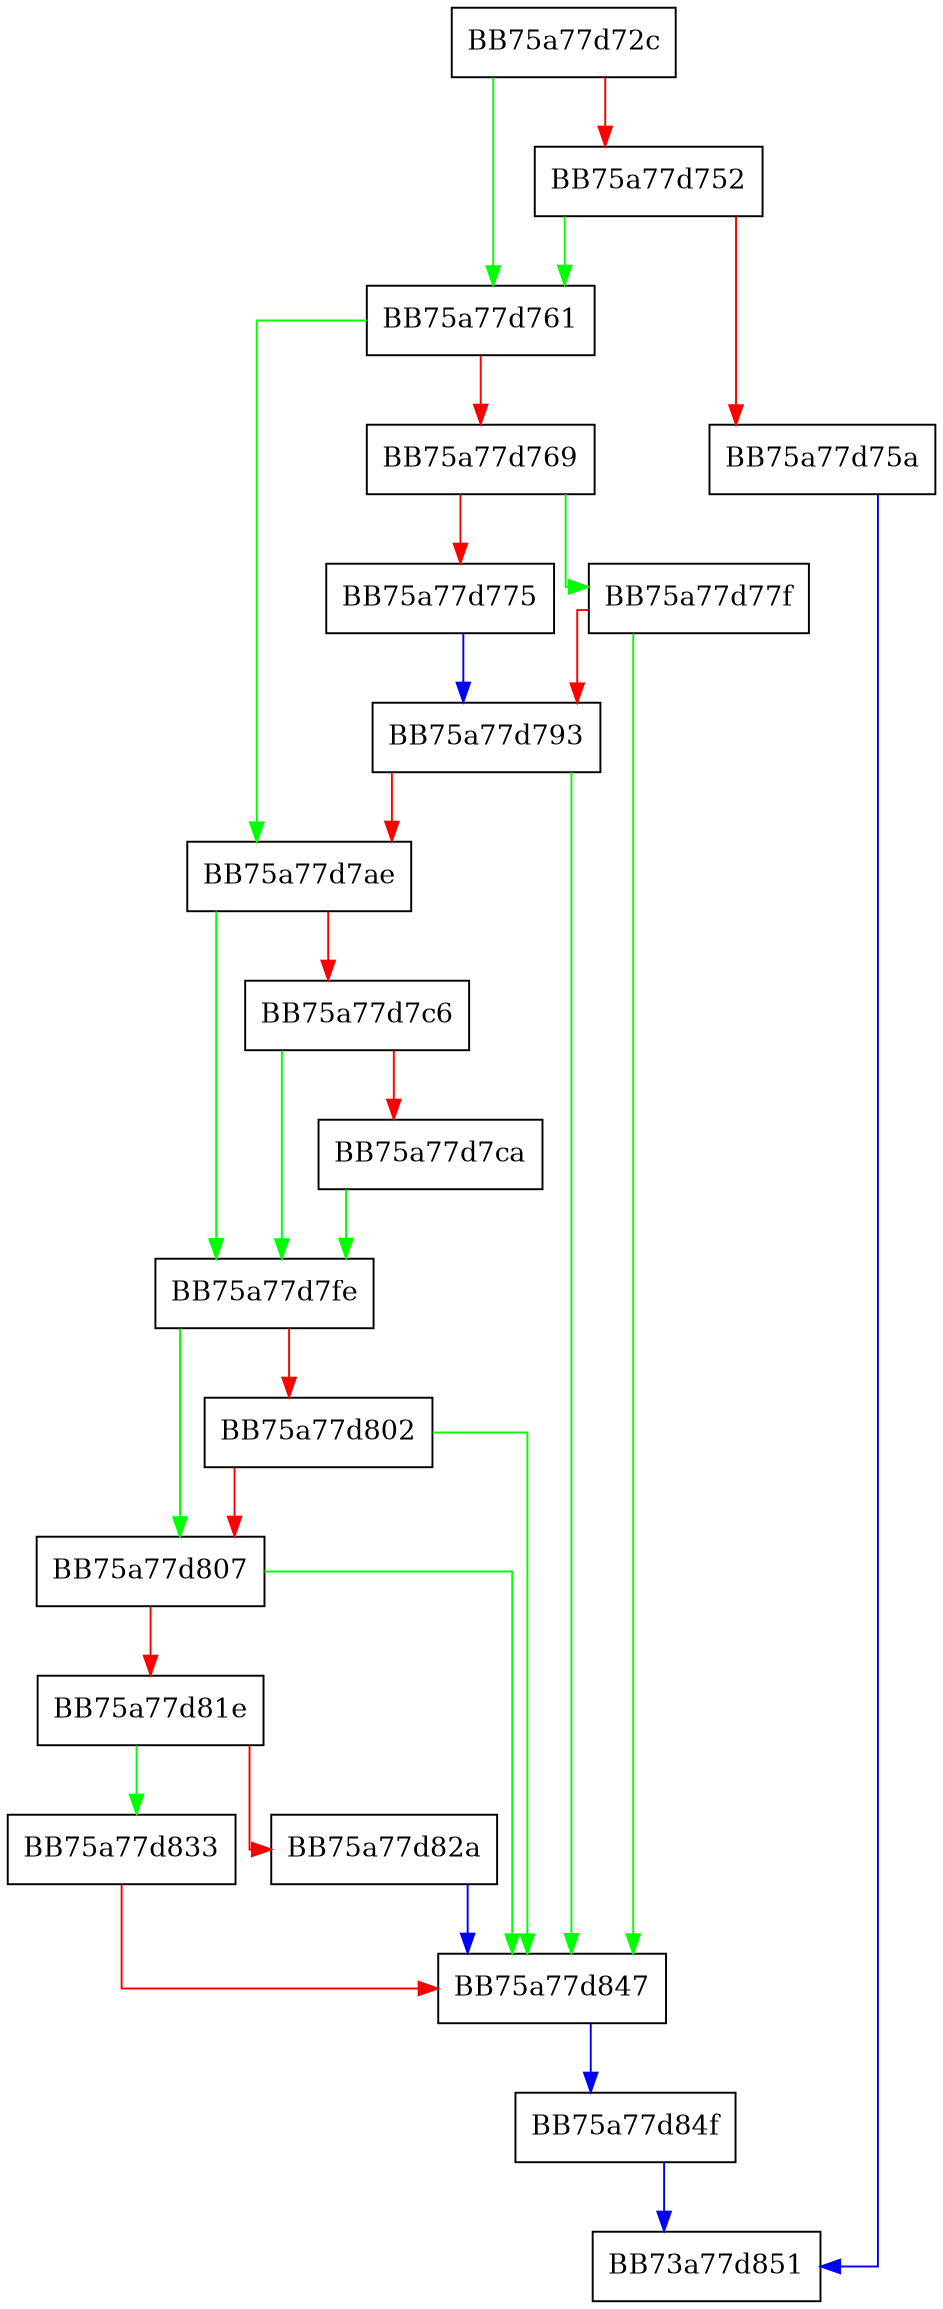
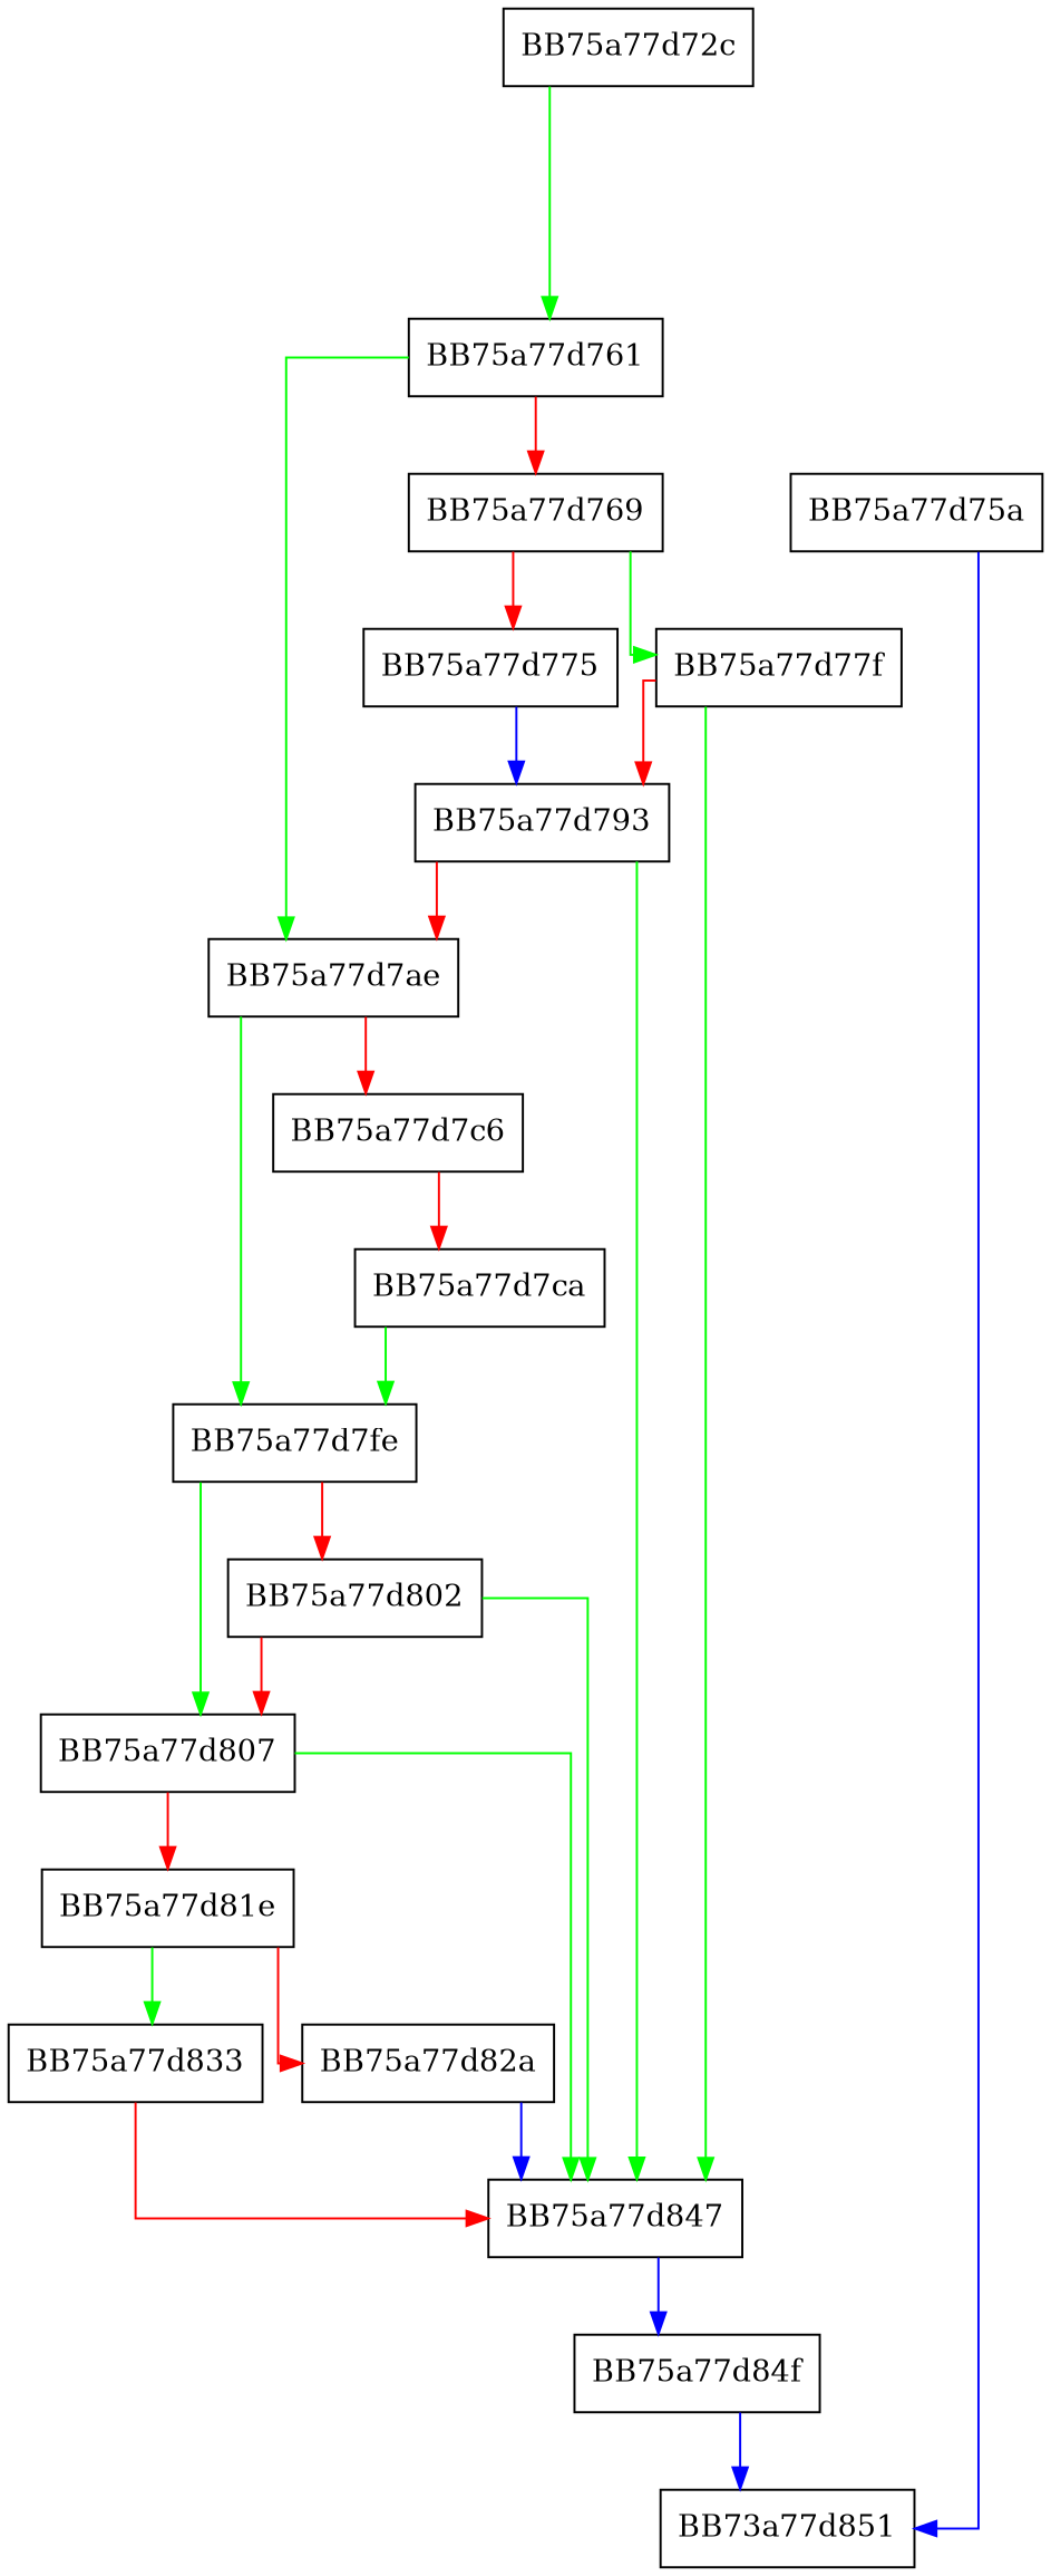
  digraph {
    splines=ortho
    node [shape=box]
    edge [color=green]
    BB75a77d72c
    BB75a77d761
-   BB75a77d752
    BB75a77d7ae
    BB75a77d769
    BB75a77d75a
    BB75a77d7fe
    BB75a77d7c6
    BB75a77d77f
    BB75a77d775
    n11 [label=BB73a77d851]
    BB75a77d807
    BB75a77d802
    BB75a77d7ca
    BB75a77d793
    BB75a77d847
    BB75a77d84f
    BB75a77d81e
    BB75a77d833
    BB75a77d82a
    BB75a77d72c -> BB75a77d761
-   BB75a77d72c -> BB75a77d752 [color=red]
    BB75a77d761 -> BB75a77d7ae
    BB75a77d761 -> BB75a77d769 [color=red]
-   BB75a77d752 -> BB75a77d761
-   BB75a77d752 -> BB75a77d75a [color=red]
    BB75a77d7ae -> BB75a77d7fe
    BB75a77d7ae -> BB75a77d7c6 [color=red]
    BB75a77d769 -> BB75a77d77f
    BB75a77d769 -> BB75a77d775 [color=red]
    BB75a77d75a -> n11 [color=blue]
    BB75a77d7fe -> BB75a77d807
    BB75a77d7fe -> BB75a77d802 [color=red]
-   BB75a77d7c6 -> BB75a77d7fe
    BB75a77d7c6 -> BB75a77d7ca [color=red]
    BB75a77d77f -> BB75a77d793 [color=red]
    BB75a77d77f -> BB75a77d847
    BB75a77d775 -> BB75a77d793 [color=blue]
    BB75a77d807 -> BB75a77d847
    BB75a77d807 -> BB75a77d81e [color=red]
    BB75a77d802 -> BB75a77d807 [color=red]
    BB75a77d802 -> BB75a77d847
    BB75a77d7ca -> BB75a77d7fe
    BB75a77d793 -> BB75a77d7ae [color=red]
    BB75a77d793 -> BB75a77d847
    BB75a77d847 -> BB75a77d84f [color=blue]
    BB75a77d84f -> n11 [color=blue]
    BB75a77d81e -> BB75a77d833
    BB75a77d81e -> BB75a77d82a [color=red]
    BB75a77d833 -> BB75a77d847 [color=red]
    BB75a77d82a -> BB75a77d847 [color=blue]
  }
